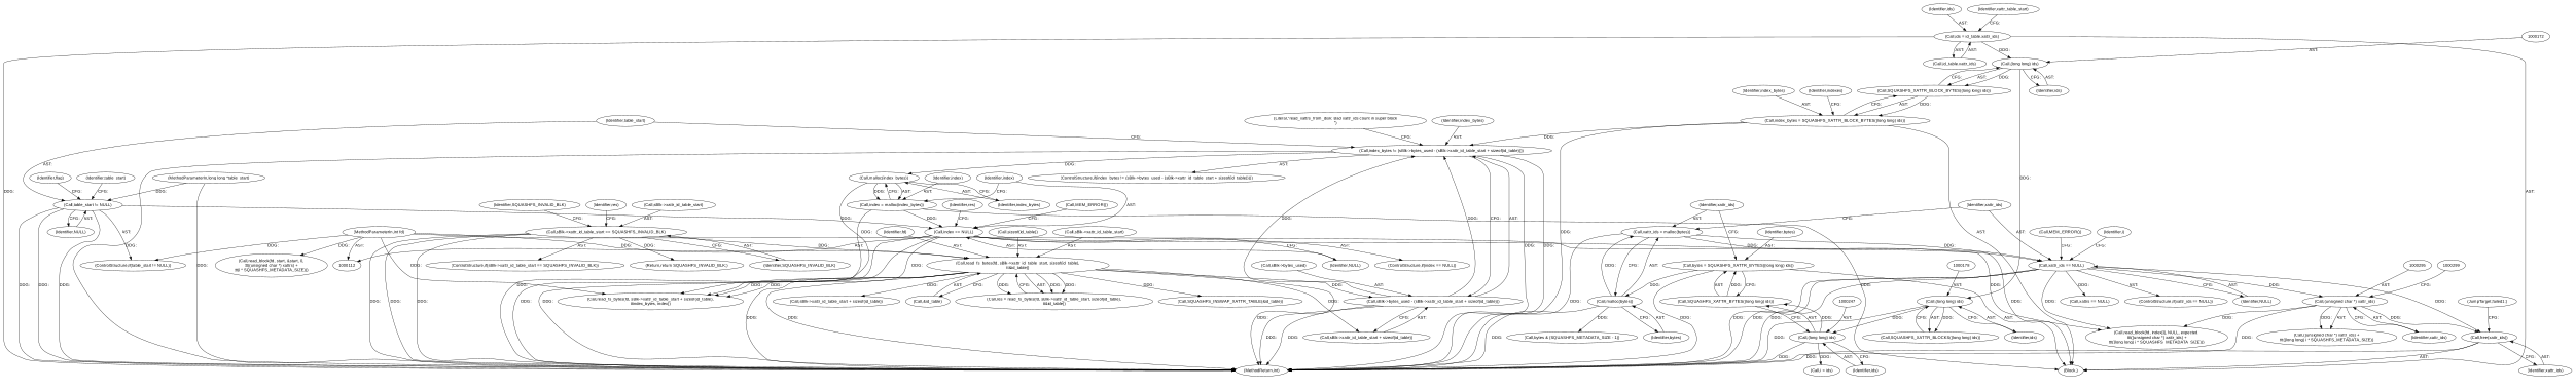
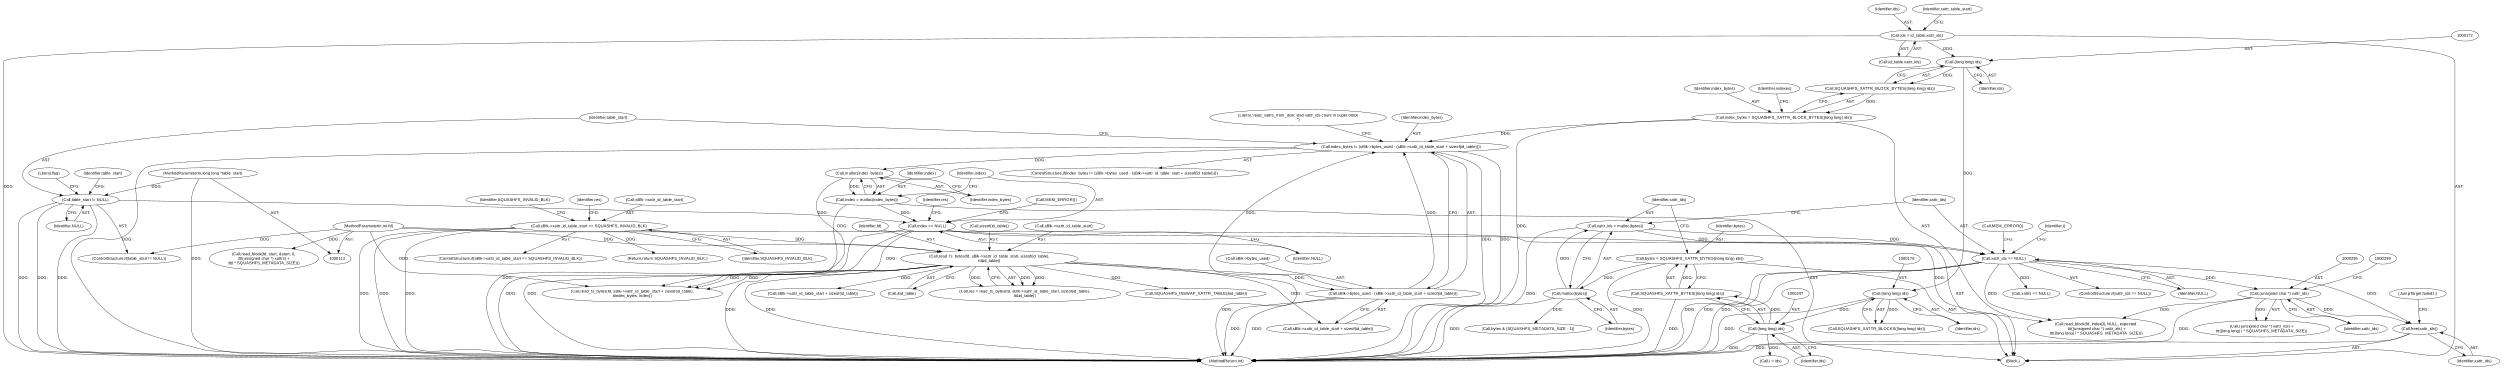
  digraph {
    fontname="Liberation Sans"
    node [fontname="Liberation Sans"]
    edge [fontname="Liberation Sans"]
    n1 [label="(Call,free(xattr_ids))"]
    n2 [label="(MethodReturn,int)"]
    n3 [label="(Block,)"]
    n4 [label="(Identifier,xattr_ids)"]
    n5 [label="(Call,(unsigned char *) xattr_ids)"]
    n6 [label="(Identifier,xattr_ids)"]
    n7 [label="(Call,read_block(fd, index[i], NULL, expected,\n \t\t\t((unsigned char *) xattr_ids) +\n\t\t\t((long long) i * SQUASHFS_METADATA_SIZE)))"]
    n8 [label="(Call,((unsigned char *) xattr_ids) +\n\t\t\t((long long) i * SQUASHFS_METADATA_SIZE))"]
    n9 [label="(Call,xattr_ids == NULL)"]
    n10 [label="(Call,xattrs == NULL)"]
    n11 [label="(ControlStructure,if(xattr_ids == NULL))"]
    n12 [label="(Identifier,NULL)"]
    n13 [label="(Call,xattr_ids = malloc(bytes))"]
    n14 [label="(Call,malloc(bytes))"]
    n15 [label="(Call,bytes & (SQUASHFS_METADATA_SIZE - 1))"]
    n16 [label="(Identifier,bytes)"]
    n17 [label="(Call,bytes = SQUASHFS_XATTR_BYTES((long long) ids))"]
    n18 [label="(Call,SQUASHFS_XATTR_BYTES((long long) ids))"]
    n19 [label="(Call,(long long) ids)"]
    n20 [label="(Call,i < ids)"]
    n21 [label="(Identifier,ids)"]
    n22 [label="(Call,(long long) ids)"]
    n23 [label="(Identifier,ids)"]
    n24 [label="(Call,SQUASHFS_XATTR_BLOCKS((long long) ids))"]
    n25 [label="(Call,(long long) ids)"]
    n26 [label="(Call,SQUASHFS_XATTR_BLOCK_BYTES((long long) ids))"]
    n27 [label="(Identifier,ids)"]
    n28 [label="(Call,index_bytes = SQUASHFS_XATTR_BLOCK_BYTES((long long) ids))"]
    n29 [label="(Call,ids = id_table.xattr_ids)"]
    n30 [label="(Call,id_table.xattr_ids)"]
    n31 [label="(Call,index == NULL)"]
    n32 [label="(Identifier,NULL)"]
    n33 [label="(Call,read_fs_bytes(fd, sBlk->xattr_id_table_start + sizeof(id_table),\n\t\tindex_bytes, index))"]
-   n34 [label="(ControlStructure,if(index == NULL))"]
    n35 [label="(Call,index = malloc(index_bytes))"]
    n36 [label="(Call,malloc(index_bytes))"]
    n37 [label="(Identifier,index_bytes)"]
    n38 [label="(Call,index_bytes != (sBlk->bytes_used - (sBlk->xattr_id_table_start + sizeof(id_table))))"]
    n39 [label="(Call,sBlk->bytes_used - (sBlk->xattr_id_table_start + sizeof(id_table)))"]
    n40 [label="(ControlStructure,if(index_bytes != (sBlk->bytes_used - (sBlk->xattr_id_table_start + sizeof(id_table)))))"]
    n41 [label="(Call,sBlk->xattr_id_table_start + sizeof(id_table))"]
    n42 [label="(Call,read_fs_bytes(fd, sBlk->xattr_id_table_start, sizeof(id_table),\n\t\t&id_table))"]
    n43 [label="(Call,&id_table)"]
    n44 [label="(Call,res = read_fs_bytes(fd, sBlk->xattr_id_table_start, sizeof(id_table),\n\t\t&id_table))"]
    n45 [label="(Call,SQUASHFS_INSWAP_XATTR_TABLE(&id_table))"]
    n46 [label="(Call,sBlk->xattr_id_table_start + sizeof(id_table))"]
    n47 [label="(MethodParameterIn,int fd)"]
    n48 [label="(Call,read_block(fd, start, &start, 0,\n\t\t\t((unsigned char *) xattrs) +\n\t\t\t(i * SQUASHFS_METADATA_SIZE)))"]
    1000112
    n50 [label="(ControlStructure,if(table_start != NULL))"]
    n51 [label="(Call,sBlk->xattr_id_table_start == SQUASHFS_INVALID_BLK)"]
    n52 [label="(ControlStructure,if(sBlk->xattr_id_table_start == SQUASHFS_INVALID_BLK))"]
    n53 [label="(Return,return SQUASHFS_INVALID_BLK;)"]
    n54 [label="(Identifier,SQUASHFS_INVALID_BLK)"]
    n55 [label="(Call,table_start != NULL)"]
    n56 [label="(Identifier,NULL)"]
    n57 [label="(MethodParameterIn,long long *table_start)"]
    n58 [label="(Identifier,index_bytes)"]
    n59 [label="(Identifier,ids)"]
    n60 [label="(Identifier,SQUASHFS_INVALID_BLK)"]
    n61 [label="(Identifier,fd)"]
    n62 [label="(Identifier,index)"]
    n63 [label="(Identifier,bytes)"]
    n64 [label="(Identifier,res)"]
    n65 [label="(JumpTarget,failed1:)"]
    n66 [label="(Identifier,indexes)"]
    n67 [label="(Identifier,xattr_ids)"]
    n68 [label="(Identifier,index)"]
    n69 [label="(Call,sizeof(id_table))"]
    n70 [label="(Call,MEM_ERROR())"]
    n71 [label="(Call,sBlk->xattr_id_table_start)"]
-   n72 [label="(Identifier,flag)"]
+   n72 [label="(Literal,flag)"]
    n73 [label="(Identifier,xattr_table_start)"]
    n74 [label="(Identifier,table_start)"]
    n75 [label="(Identifier,res)"]
    n76 [label="(Identifier,xattr_ids)"]
    n77 [label="(Literal,\"read_xattrs_from_disk: Bad xattr_ids count in super block\n\")"]
    n78 [label="(Call,MEM_ERROR())"]
    n79 [label="(Identifier,table_start)"]
    n80 [label="(Call,sBlk->xattr_id_table_start)"]
    n81 [label="(Identifier,i)"]
    n82 [label="(Identifier,index_bytes)"]
    n83 [label="(Call,sBlk->bytes_used)"]
    1000295
    1000299
    1000247
    1000178
    1000172
    n1 -> n2 [label="DDG: "]
    n1 -> n3 [label="AST: "]
    n1 -> n4 [label="CFG: "]
    n4 -> n1 [label="AST: "]
    n5 -> n1 [label="DDG: "]
    n5 -> n2 [label="DDG: "]
    n5 -> n6 [label="CFG: "]
    n5 -> n7 [label="DDG: "]
    n5 -> n8 [label="AST: "]
    n5 -> n8 [label="DDG: "]
    n6 -> n5 [label="AST: "]
    n9 -> n1 [label="DDG: "]
    n9 -> n2 [label="DDG: "]
    n9 -> n2 [label="DDG: "]
    n9 -> n2 [label="DDG: "]
    n9 -> n5 [label="DDG: "]
    n9 -> n7 [label="DDG: "]
    n9 -> n10 [label="DDG: "]
    n9 -> n11 [label="AST: "]
    n9 -> n12 [label="CFG: "]
    n12 -> n9 [label="AST: "]
    n13 -> n2 [label="DDG: "]
-   n13 -> n3 [label="DDG: "]
+   n13 -> n3 [label="AST: "]
    n13 -> n9 [label="DDG: "]
    n13 -> n14 [label="CFG: "]
    n14 -> n2 [label="DDG: "]
    n14 -> n13 [label="AST: "]
    n14 -> n13 [label="DDG: "]
    n14 -> n15 [label="DDG: "]
    n14 -> n16 [label="CFG: "]
    n16 -> n14 [label="AST: "]
    n17 -> n2 [label="DDG: "]
    n17 -> n3 [label="AST: "]
    n17 -> n14 [label="DDG: "]
    n17 -> n18 [label="CFG: "]
+   n18 -> n2 [label="DDG: "]
    n18 -> n17 [label="AST: "]
    n18 -> n17 [label="DDG: "]
    n18 -> n19 [label="CFG: "]
    n19 -> n2 [label="DDG: "]
    n19 -> n18 [label="AST: "]
    n19 -> n18 [label="DDG: "]
    n19 -> n20 [label="DDG: "]
    n19 -> n21 [label="CFG: "]
    n21 -> n19 [label="AST: "]
    n22 -> n2 [label="DDG: "]
    n22 -> n19 [label="DDG: "]
    n22 -> n23 [label="CFG: "]
    n22 -> n24 [label="AST: "]
    n22 -> n24 [label="DDG: "]
    n23 -> n22 [label="AST: "]
    n24 -> n22 [label="CFG: "]
    n25 -> n22 [label="DDG: "]
    n25 -> n26 [label="AST: "]
    n25 -> n26 [label="DDG: "]
    n25 -> n27 [label="CFG: "]
    n26 -> n25 [label="CFG: "]
    n26 -> n28 [label="AST: "]
    n26 -> n28 [label="DDG: "]
    n27 -> n25 [label="AST: "]
    n28 -> n2 [label="DDG: "]
    n28 -> n3 [label="AST: "]
    n28 -> n26 [label="CFG: "]
    n28 -> n38 [label="DDG: "]
    n29 -> n2 [label="DDG: "]
    n29 -> n3 [label="AST: "]
    n29 -> n25 [label="DDG: "]
    n29 -> n30 [label="AST: "]
    n30 -> n29 [label="AST: "]
    n31 -> n2 [label="DDG: "]
    n31 -> n2 [label="DDG: "]
    n31 -> n9 [label="DDG: "]
    n31 -> n32 [label="CFG: "]
    n31 -> n33 [label="DDG: "]
-   n31 -> n34 [label="AST: "]
    n32 -> n31 [label="AST: "]
    n35 -> n2 [label="DDG: "]
-   n35 -> n3 [label="DDG: "]
+   n35 -> n3 [label="AST: "]
    n35 -> n31 [label="DDG: "]
    n35 -> n36 [label="CFG: "]
    n36 -> n33 [label="DDG: "]
    n36 -> n35 [label="AST: "]
    n36 -> n35 [label="DDG: "]
    n36 -> n37 [label="CFG: "]
    n37 -> n36 [label="AST: "]
    n38 -> n2 [label="DDG: "]
    n38 -> n2 [label="DDG: "]
    n38 -> n2 [label="DDG: "]
    n38 -> n36 [label="DDG: "]
    n38 -> n39 [label="CFG: "]
    n38 -> n40 [label="AST: "]
    n39 -> n2 [label="DDG: "]
    n39 -> n2 [label="DDG: "]
    n39 -> n38 [label="AST: "]
    n39 -> n38 [label="DDG: "]
    n39 -> n38 [label="DDG: "]
    n39 -> n41 [label="CFG: "]
    n41 -> n39 [label="AST: "]
    n42 -> n2 [label="DDG: "]
    n42 -> n2 [label="DDG: "]
    n42 -> n2 [label="DDG: "]
    n42 -> n33 [label="DDG: "]
    n42 -> n33 [label="DDG: "]
    n42 -> n39 [label="DDG: "]
    n42 -> n41 [label="DDG: "]
    n42 -> n43 [label="CFG: "]
    n42 -> n44 [label="AST: "]
    n42 -> n44 [label="DDG: "]
    n42 -> n44 [label="DDG: "]
    n42 -> n44 [label="DDG: "]
    n42 -> n45 [label="DDG: "]
    n42 -> n46 [label="DDG: "]
    n43 -> n42 [label="AST: "]
    n44 -> n42 [label="CFG: "]
    n47 -> n7 [label="DDG: "]
    n47 -> n33 [label="DDG: "]
    n47 -> n42 [label="DDG: "]
    n47 -> n48 [label="DDG: "]
    n47 -> 1000112 [label="AST: "]
    n47 -> n50 [label="DDG: "]
    n51 -> n2 [label="DDG: "]
    n51 -> n2 [label="DDG: "]
    n51 -> n2 [label="DDG: "]
    n51 -> n42 [label="DDG: "]
    n51 -> n52 [label="AST: "]
    n51 -> n53 [label="DDG: "]
    n51 -> n54 [label="CFG: "]
    n54 -> n51 [label="AST: "]
    n55 -> n2 [label="DDG: "]
    n55 -> n2 [label="DDG: "]
    n55 -> n2 [label="DDG: "]
    n55 -> n31 [label="DDG: "]
    n55 -> n50 [label="AST: "]
    n55 -> n56 [label="CFG: "]
    n56 -> n55 [label="AST: "]
    n57 -> n2 [label="DDG: "]
-   n31 -> 1000112 [label="AST: "]
+   n57 -> 1000112 [label="AST: "]
    n57 -> n55 [label="DDG: "]
    n58 -> n28 [label="AST: "]
    n59 -> n29 [label="AST: "]
    n60 -> n51 [label="CFG: "]
    n61 -> n42 [label="AST: "]
    n62 -> n31 [label="AST: "]
    n62 -> n35 [label="CFG: "]
    n63 -> n17 [label="AST: "]
    n64 -> n51 [label="CFG: "]
    n65 -> n1 [label="CFG: "]
    n66 -> n28 [label="CFG: "]
    n67 -> n13 [label="AST: "]
    n67 -> n17 [label="CFG: "]
    n68 -> n35 [label="AST: "]
    n69 -> n42 [label="AST: "]
    n70 -> n9 [label="CFG: "]
    n71 -> n51 [label="AST: "]
    n72 -> n55 [label="CFG: "]
    n73 -> n29 [label="CFG: "]
    n74 -> n55 [label="CFG: "]
    n75 -> n31 [label="CFG: "]
    n76 -> n9 [label="AST: "]
    n76 -> n13 [label="CFG: "]
    n77 -> n38 [label="CFG: "]
    n78 -> n31 [label="CFG: "]
    n79 -> n38 [label="CFG: "]
    n79 -> n55 [label="AST: "]
    n80 -> n42 [label="AST: "]
    n81 -> n9 [label="CFG: "]
    n82 -> n38 [label="AST: "]
    n83 -> n39 [label="AST: "]
    1000295 -> n5 [label="AST: "]
    1000299 -> n5 [label="CFG: "]
    1000247 -> n19 [label="AST: "]
    1000178 -> n22 [label="AST: "]
    1000172 -> n25 [label="AST: "]
  }
